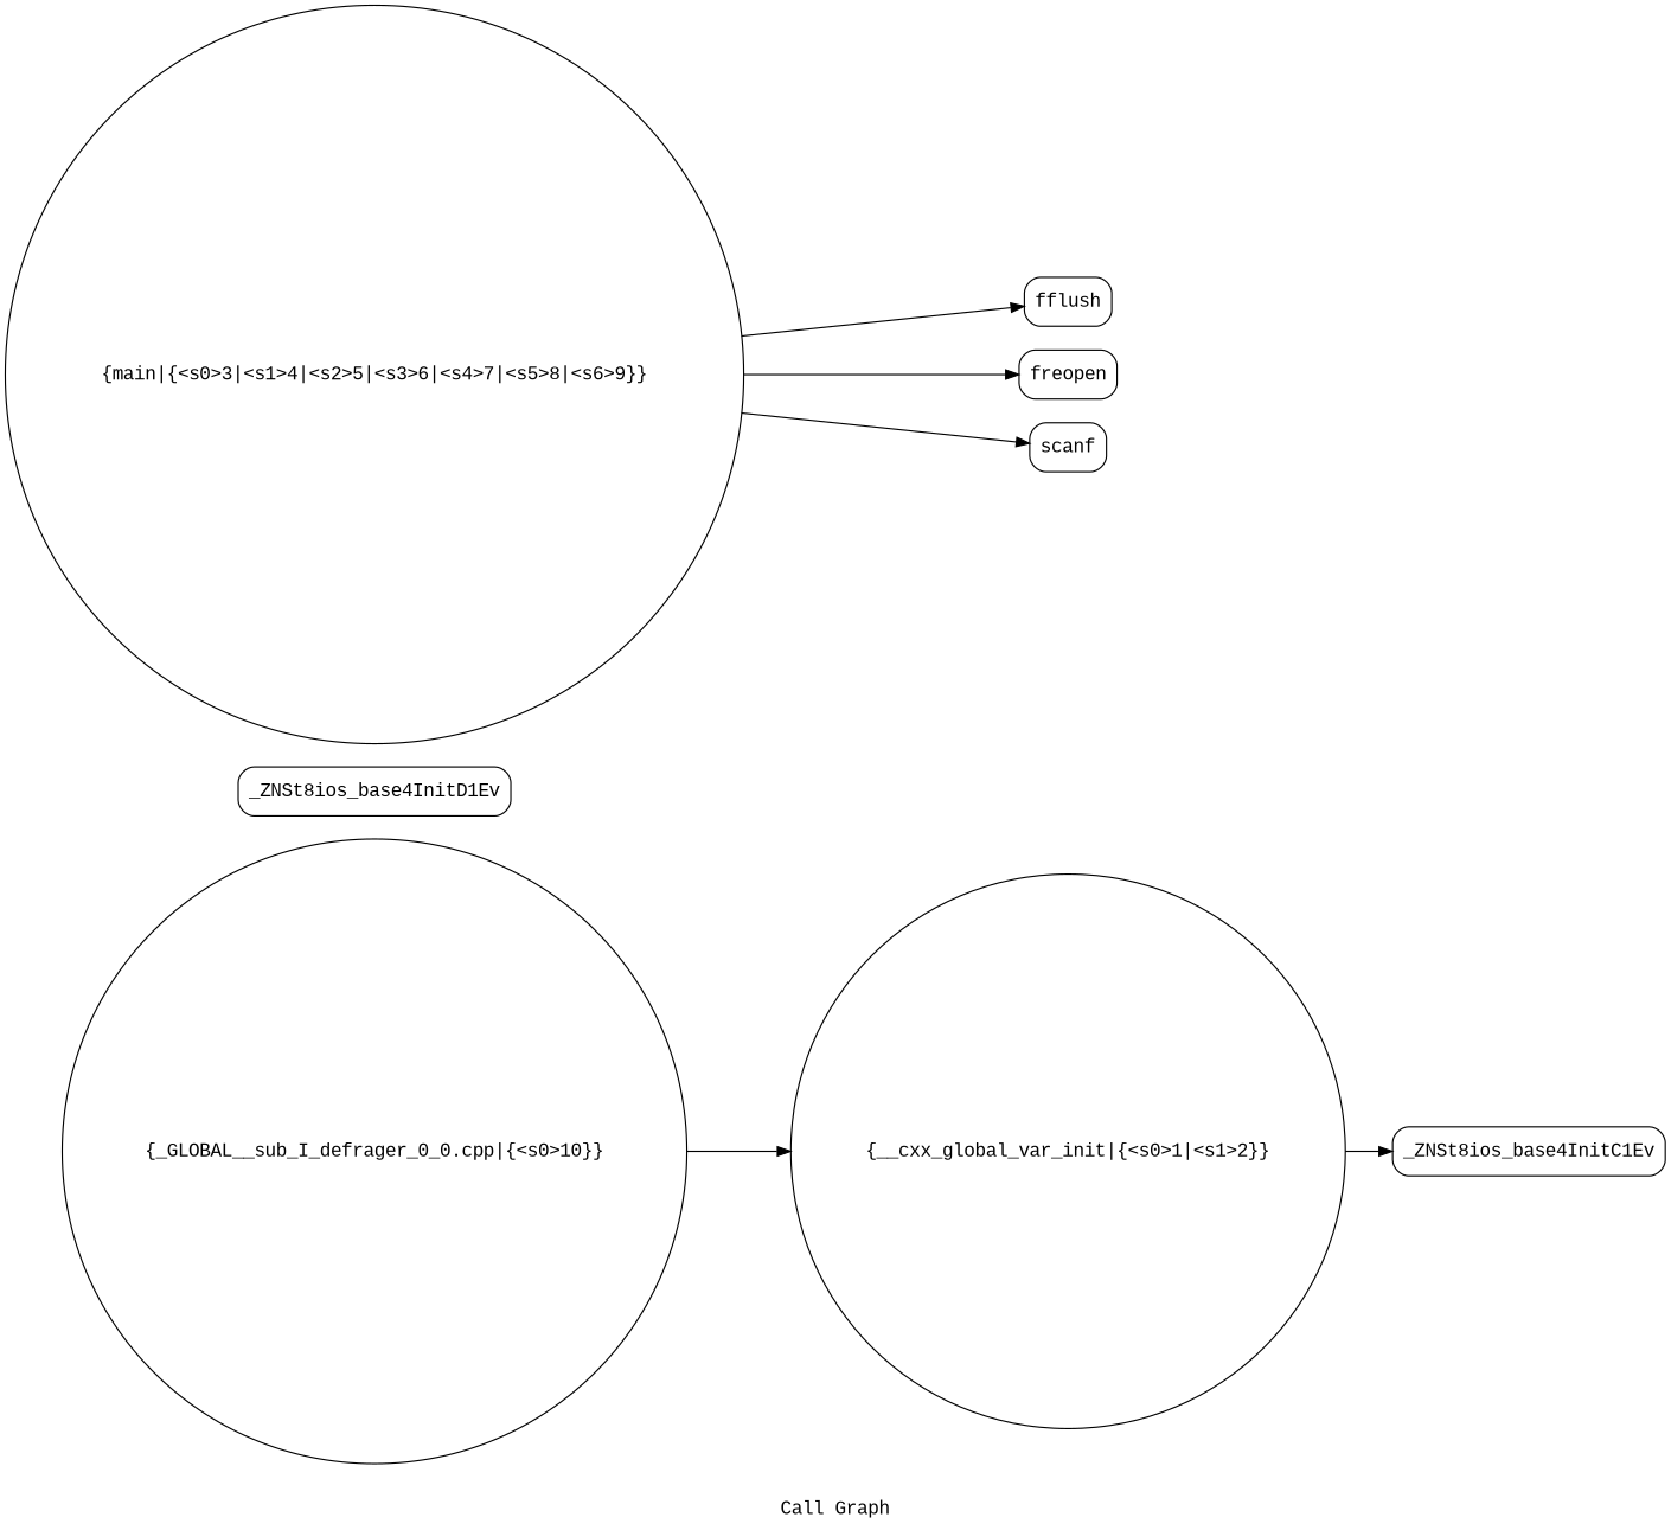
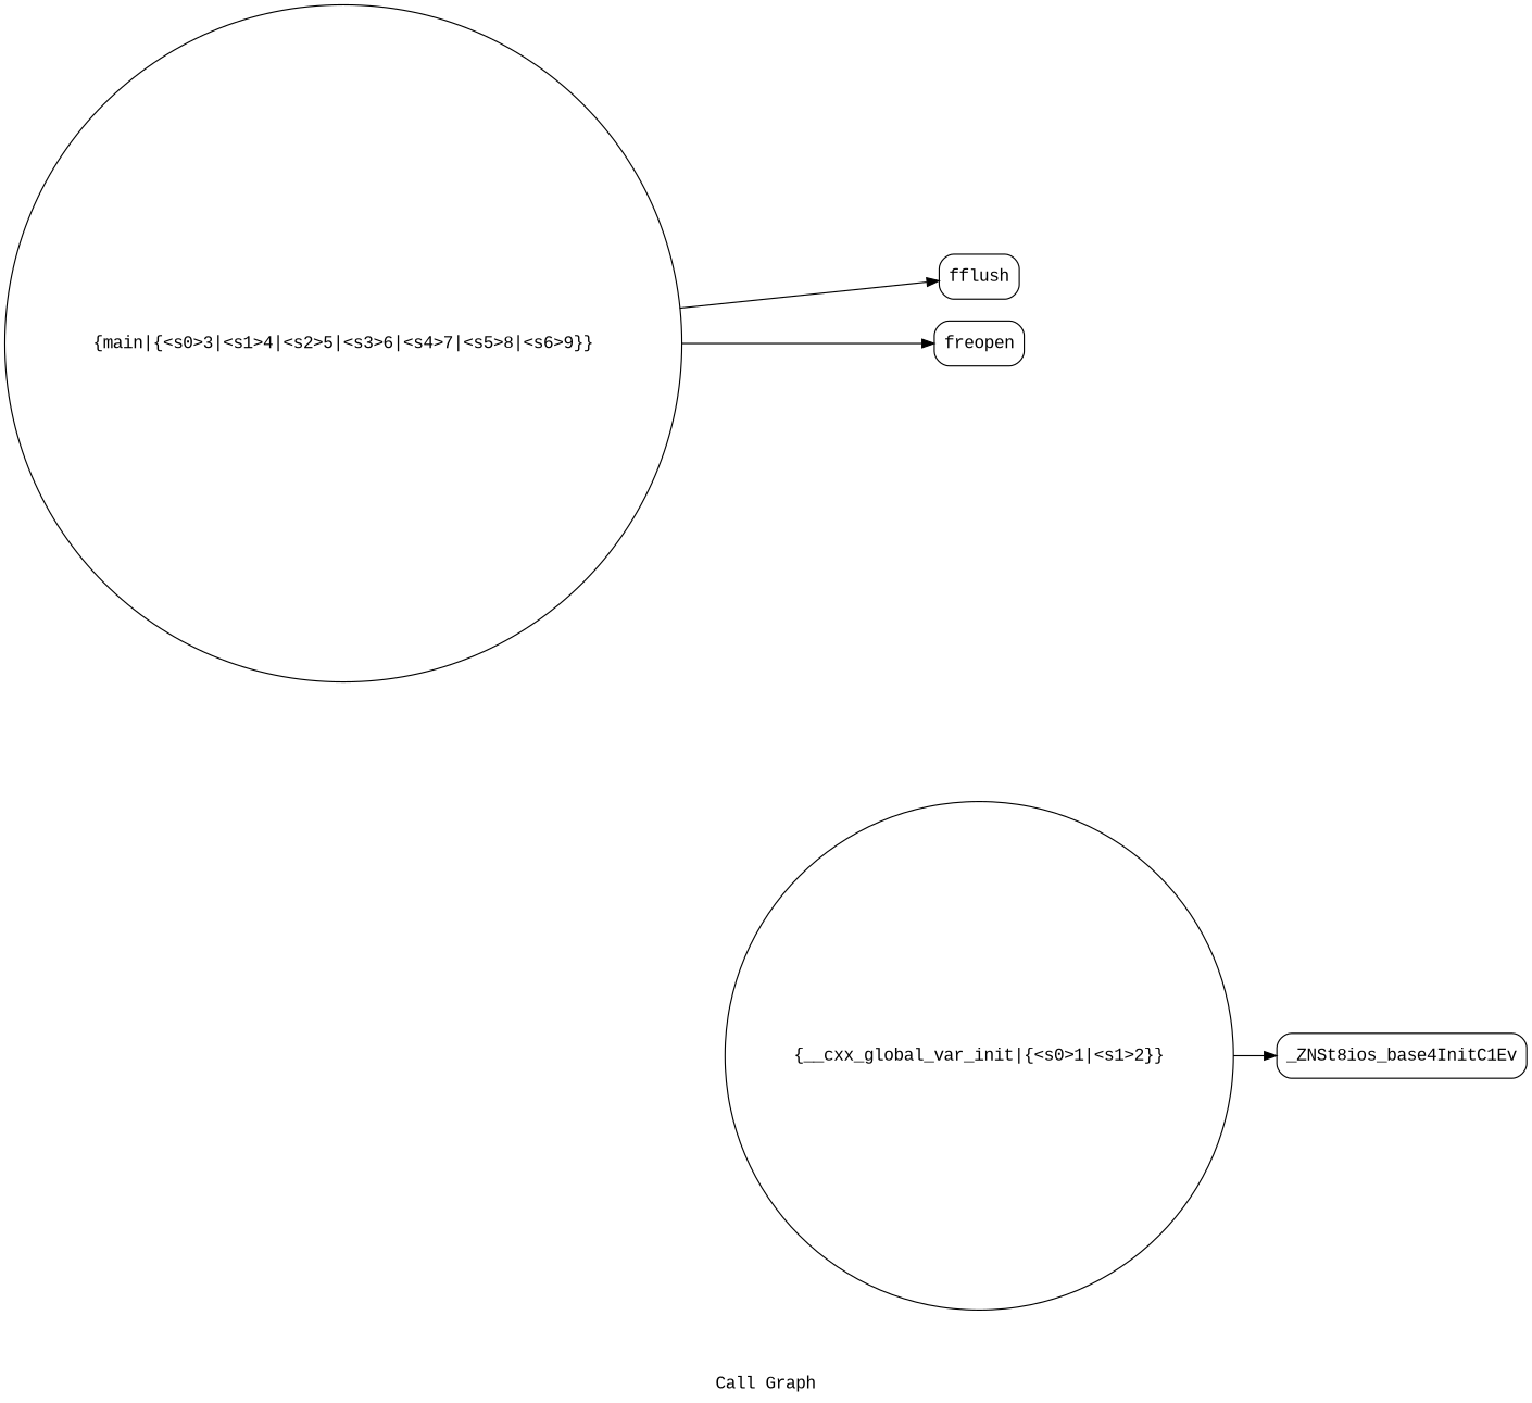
  digraph {
    fontname="Liberation Mono"
    label="Call Graph"
    rankdir=LR
    node [fontname="Liberation Mono" shape=Mrecord]
    edge [color=black fontname="Liberation Mono" tailport=s0]
    n1 [label="{__cxx_global_var_init|{<s0>1|<s1>2}}" shape=circle]
    n2 [label="{_ZNSt8ios_base4InitC1Ev}"]
-   n3 [label="{_ZNSt8ios_base4InitD1Ev}"]
    n4 [label="{fflush}"]
    n5 [label="{main|{<s0>3|<s1>4|<s2>5|<s3>6|<s4>7|<s5>8|<s6>9}}" shape=circle]
    n6 [label="{freopen}"]
-   n7 [label="{scanf}"]
-   n8 [label="{_GLOBAL__sub_I_defrager_0_0.cpp|{<s0>10}}" shape=circle]
    n1 -> n2
    n5 -> n4 [tailport=s6]
    n5 -> n6
-   n5 -> n7 [tailport=s1]
-   n8 -> n1
  }
